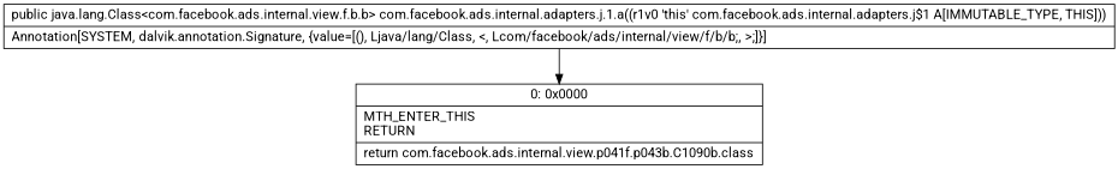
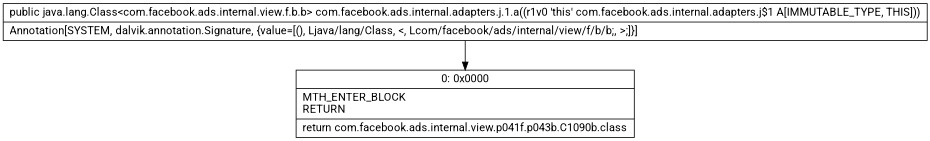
  digraph {
    fontname=Roboto
    node [shape=record fontname=Roboto]
-   n1 [label="{0\:\ 0x0000|MTH_ENTER_THIS\lRETURN\l|return com.facebook.ads.internal.view.p041f.p043b.C1090b.class\l}"]
+   n1 [label="{0\:\ 0x0000|MTH_ENTER_BLOCK\lRETURN\l|return com.facebook.ads.internal.view.p041f.p043b.C1090b.class\l}"]
    n2 [label="{public java.lang.Class\<com.facebook.ads.internal.view.f.b.b\> com.facebook.ads.internal.adapters.j.1.a((r1v0 'this' com.facebook.ads.internal.adapters.j$1 A[IMMUTABLE_TYPE, THIS]))  | Annotation[SYSTEM, dalvik.annotation.Signature, \{value=[(), Ljava\/lang\/Class, \<, Lcom\/facebook\/ads\/internal\/view\/f\/b\/b;, \>;]\}]\l}"]
    n2 -> n1 [fontname=Roboto]
  }
